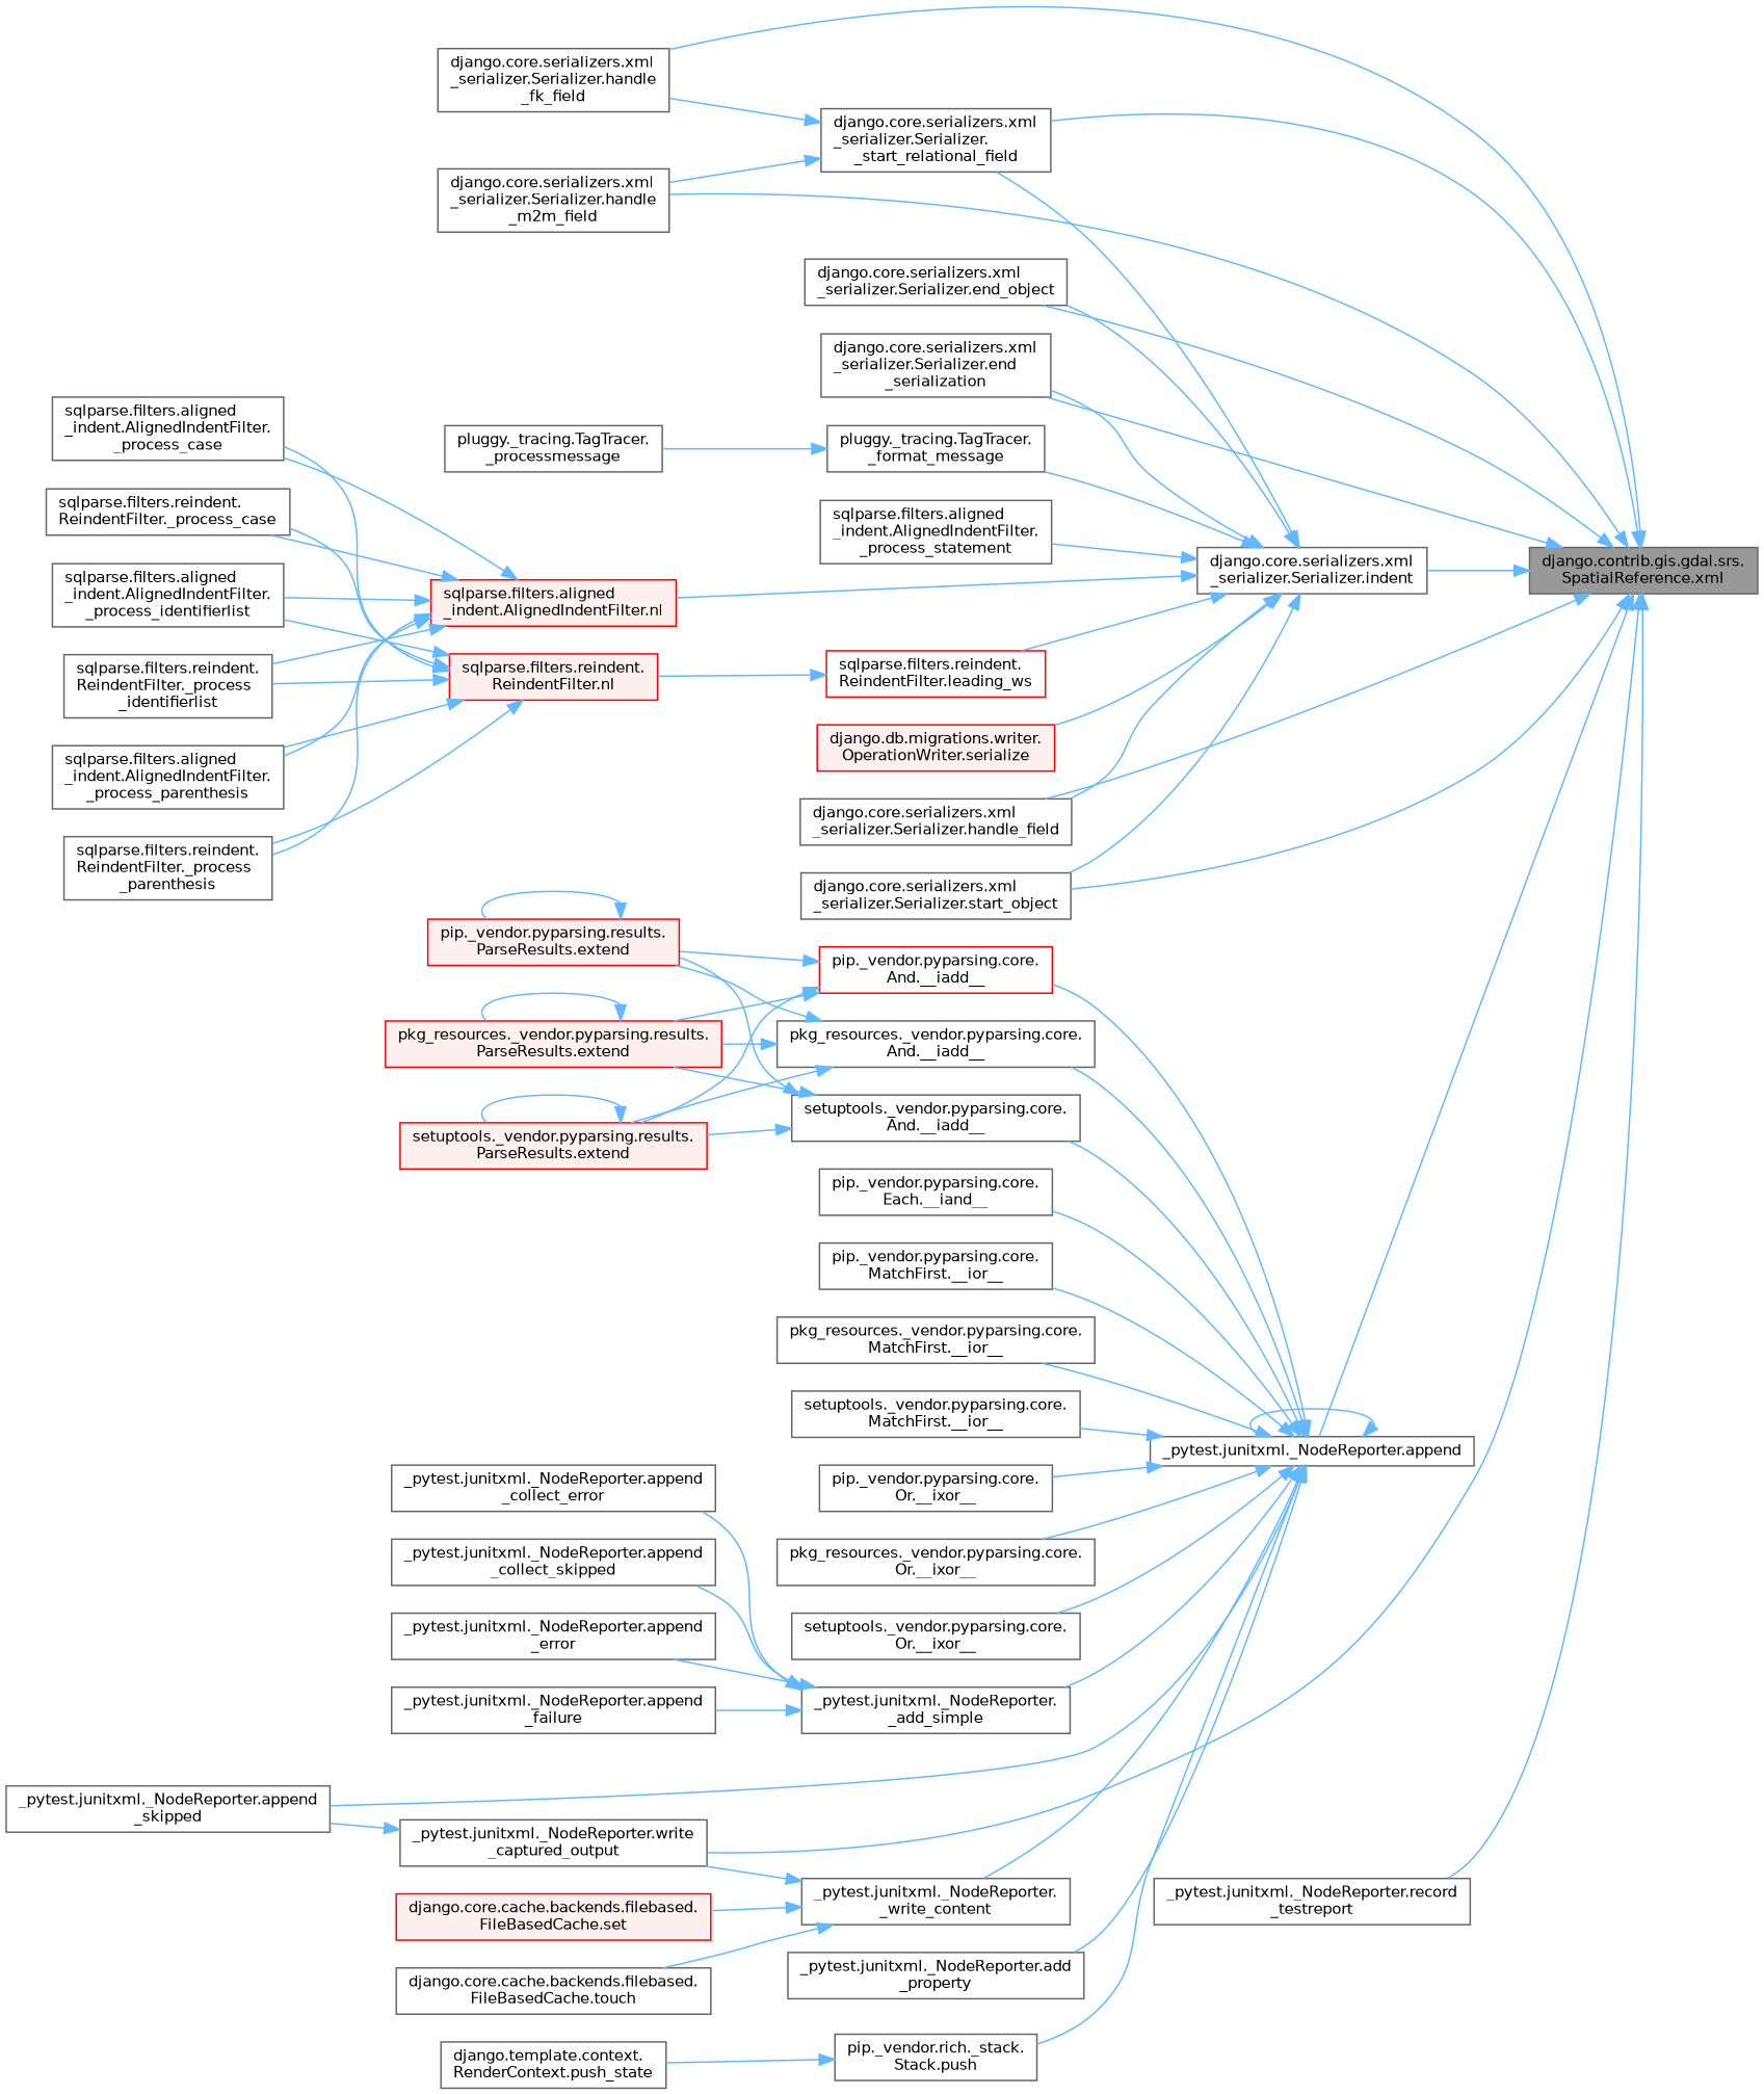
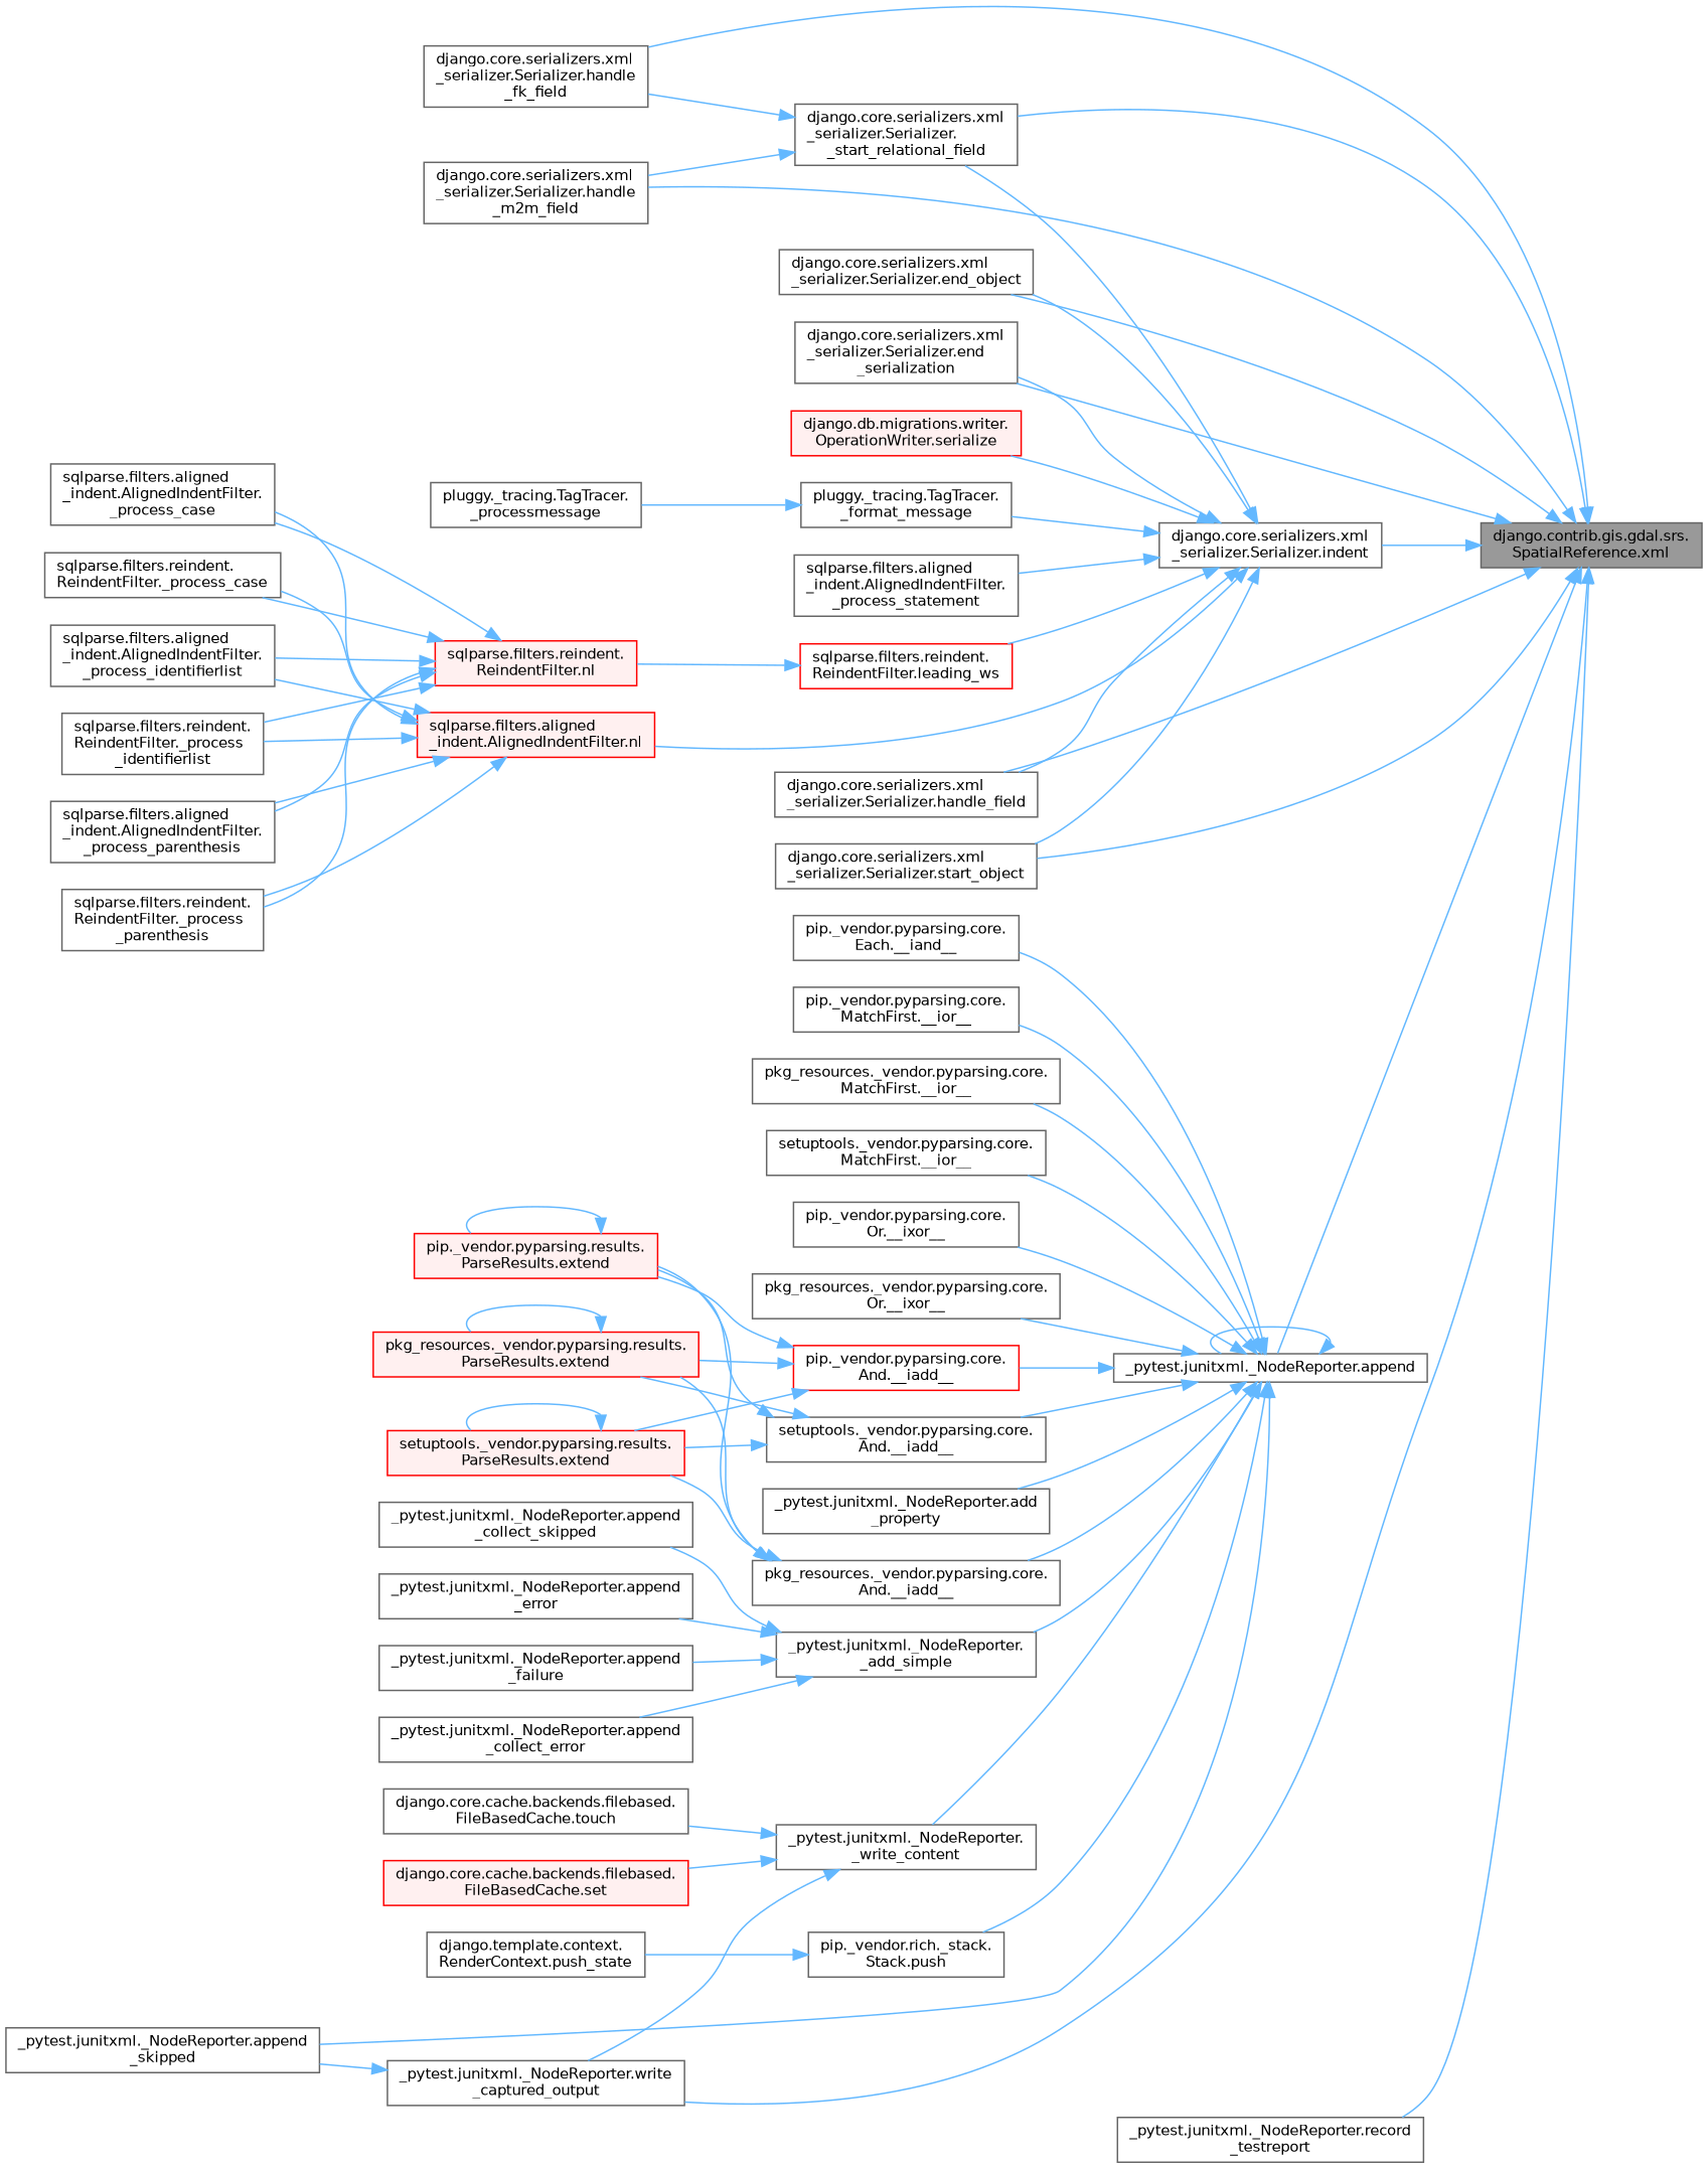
  digraph {
    rankdir=RL
    node [color=grey40 fillcolor=white fontname=Helvetica fontsize=10 shape=box style=filled]
    edge [color=steelblue1 dir=back fontname=Helvetica fontsize=10 labelfontname=Helvetica labelfontsize=10 style=solid]
    n1 [color=gray40 fillcolor=grey60 fontcolor=black height=0.2 label="django.contrib.gis.gdal.srs.\lSpatialReference.xml" width=0.4]
    n2 [height=0.2 label="django.core.serializers.xml\l_serializer.Serializer.\l_start_relational_field" width=0.4]
    n3 [height=0.2 label="django.core.serializers.xml\l_serializer.Serializer.handle\l_fk_field" width=0.4]
    n4 [height=0.2 label="django.core.serializers.xml\l_serializer.Serializer.handle\l_m2m_field" width=0.4]
    n5 [height=0.2 label="_pytest.junitxml._NodeReporter.append" width=0.4]
    n6 [height=0.2 label="_pytest.junitxml._NodeReporter.write\l_captured_output" width=0.4]
    n7 [height=0.2 label="django.core.serializers.xml\l_serializer.Serializer.end_object" width=0.4]
    n8 [height=0.2 label="django.core.serializers.xml\l_serializer.Serializer.end\l_serialization" width=0.4]
    n9 [height=0.2 label="django.core.serializers.xml\l_serializer.Serializer.handle_field" width=0.4]
    n10 [height=0.2 label="django.core.serializers.xml\l_serializer.Serializer.indent" width=0.4]
    n11 [height=0.2 label="django.core.serializers.xml\l_serializer.Serializer.start_object" width=0.4]
    n12 [height=0.2 label="_pytest.junitxml._NodeReporter.record\l_testreport" width=0.4]
    n13 [color=red height=0.2 label="pip._vendor.pyparsing.core.\lAnd.__iadd__" width=0.4]
    n14 [height=0.2 label="pkg_resources._vendor.pyparsing.core.\lAnd.__iadd__" width=0.4]
    n15 [height=0.2 label="setuptools._vendor.pyparsing.core.\lAnd.__iadd__" width=0.4]
    n16 [height=0.2 label="pip._vendor.pyparsing.core.\lEach.__iand__" width=0.4]
    n17 [height=0.2 label="pip._vendor.pyparsing.core.\lMatchFirst.__ior__" width=0.4]
    n18 [height=0.2 label="pkg_resources._vendor.pyparsing.core.\lMatchFirst.__ior__" width=0.4]
    n19 [height=0.2 label="setuptools._vendor.pyparsing.core.\lMatchFirst.__ior__" width=0.4]
    n20 [height=0.2 label="pip._vendor.pyparsing.core.\lOr.__ixor__" width=0.4]
    n21 [height=0.2 label="pkg_resources._vendor.pyparsing.core.\lOr.__ixor__" width=0.4]
-   n22 [height=0.2 label="setuptools._vendor.pyparsing.core.\lOr.__ixor__" width=0.4]
    n23 [height=0.2 label="_pytest.junitxml._NodeReporter.\l_add_simple" width=0.4]
    n24 [height=0.2 label="_pytest.junitxml._NodeReporter.\l_write_content" width=0.4]
    n25 [height=0.2 label="_pytest.junitxml._NodeReporter.append\l_skipped" width=0.4]
    n26 [height=0.2 label="_pytest.junitxml._NodeReporter.add\l_property" width=0.4]
    n27 [height=0.2 label="pip._vendor.rich._stack.\lStack.push" width=0.4]
    n28 [height=0.2 label="pluggy._tracing.TagTracer.\l_format_message" width=0.4]
    n29 [height=0.2 label="sqlparse.filters.aligned\l_indent.AlignedIndentFilter.\l_process_statement" width=0.4]
    n30 [color=red height=0.2 label="sqlparse.filters.reindent.\lReindentFilter.leading_ws" width=0.4]
    n31 [color=red fillcolor="#FFF0F0" height=0.2 label="sqlparse.filters.aligned\l_indent.AlignedIndentFilter.nl" width=0.4]
    n32 [color=red fillcolor="#FFF0F0" height=0.2 label="django.db.migrations.writer.\lOperationWriter.serialize" width=0.4]
    n33 [color=red fillcolor="#FFF0F0" height=0.2 label="pip._vendor.pyparsing.results.\lParseResults.extend" width=0.4]
    n34 [color=red fillcolor="#FFF0F0" height=0.2 label="pkg_resources._vendor.pyparsing.results.\lParseResults.extend" width=0.4]
    n35 [color=red fillcolor="#FFF0F0" height=0.2 label="setuptools._vendor.pyparsing.results.\lParseResults.extend" width=0.4]
    n36 [height=0.2 label="_pytest.junitxml._NodeReporter.append\l_collect_error" width=0.4]
    n37 [height=0.2 label="_pytest.junitxml._NodeReporter.append\l_collect_skipped" width=0.4]
    n38 [height=0.2 label="_pytest.junitxml._NodeReporter.append\l_error" width=0.4]
    n39 [height=0.2 label="_pytest.junitxml._NodeReporter.append\l_failure" width=0.4]
    n40 [color=red fillcolor="#FFF0F0" height=0.2 label="django.core.cache.backends.filebased.\lFileBasedCache.set" width=0.4]
    n41 [height=0.2 label="django.core.cache.backends.filebased.\lFileBasedCache.touch" width=0.4]
    n42 [height=0.2 label="django.template.context.\lRenderContext.push_state" width=0.4]
    n43 [height=0.2 label="pluggy._tracing.TagTracer.\l_processmessage" width=0.4]
    n44 [color=red fillcolor="#FFF0F0" height=0.2 label="sqlparse.filters.reindent.\lReindentFilter.nl" width=0.4]
    n45 [height=0.2 label="sqlparse.filters.aligned\l_indent.AlignedIndentFilter.\l_process_case" width=0.4]
    n46 [height=0.2 label="sqlparse.filters.reindent.\lReindentFilter._process_case" width=0.4]
    n47 [height=0.2 label="sqlparse.filters.aligned\l_indent.AlignedIndentFilter.\l_process_identifierlist" width=0.4]
    n48 [height=0.2 label="sqlparse.filters.reindent.\lReindentFilter._process\l_identifierlist" width=0.4]
    n49 [height=0.2 label="sqlparse.filters.aligned\l_indent.AlignedIndentFilter.\l_process_parenthesis" width=0.4]
    n50 [height=0.2 label="sqlparse.filters.reindent.\lReindentFilter._process\l_parenthesis" width=0.4]
    n1 -> n2
    n1 -> n3
    n1 -> n4
    n1 -> n5
    n1 -> n6
    n1 -> n7
    n1 -> n8
    n1 -> n9
    n1 -> n10
    n1 -> n11
    n1 -> n12
    n2 -> n3
    n2 -> n4
    n5 -> n5
    n5 -> n13
    n5 -> n14
    n5 -> n15
    n5 -> n16
    n5 -> n17
    n5 -> n18
    n5 -> n19
    n5 -> n20
    n5 -> n21
-   n5 -> n22
    n5 -> n23
    n5 -> n24
    n5 -> n25
    n5 -> n26
    n5 -> n27
    n6 -> n25
    n10 -> n2
    n10 -> n7
    n10 -> n8
    n10 -> n9
    n10 -> n11
    n10 -> n28
    n10 -> n29
    n10 -> n30
    n10 -> n31
    n10 -> n32
    n13 -> n33
    n13 -> n34
    n13 -> n35
    n14 -> n33
    n14 -> n34
    n14 -> n35
    n15 -> n33
    n15 -> n34
    n15 -> n35
    n23 -> n36
    n23 -> n37
    n23 -> n38
    n23 -> n39
    n24 -> n6
    n24 -> n40
    n24 -> n41
    n27 -> n42
    n28 -> n43
    n30 -> n44
    n31 -> n45
    n31 -> n46
    n31 -> n47
    n31 -> n48
    n31 -> n49
    n31 -> n50
    n33 -> n33
    n34 -> n34
    n35 -> n35
    n44 -> n45
    n44 -> n46
    n44 -> n47
    n44 -> n48
    n44 -> n49
    n44 -> n50
  }
